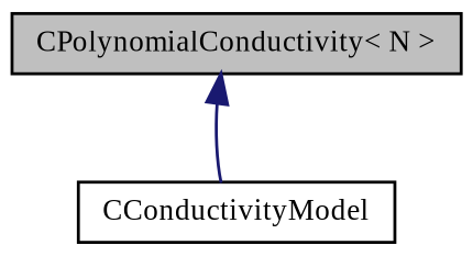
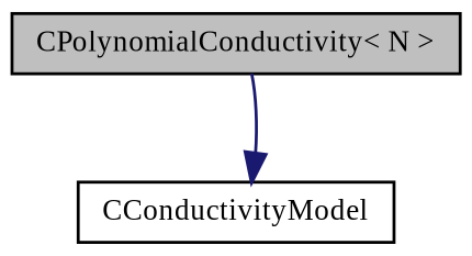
  digraph {
    fontname="Liberation Serif"
    node [color=black fontname="Liberation Serif" fontsize=10 shape=record style=filled]
    n1 [fillcolor=grey75 fontcolor=black height=0.2 label="CPolynomialConductivity\< N \>" width=0.4]
    n2 [fillcolor=white height=0.2 label=CConductivityModel width=0.4]
-   n1 -> n2 [color=midnightblue dir=back fontname="Liberation Serif" fontsize=10 labelfontname=Helvetica labelfontsize=10 style=solid]
+   n2 -> n1 [color=midnightblue dir=back fontname="Liberation Serif" fontsize=10 labelfontname=Helvetica labelfontsize=10 style=solid]
  }
